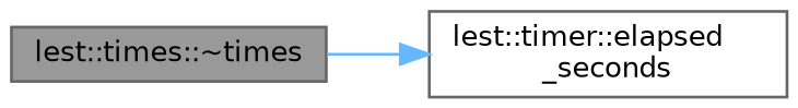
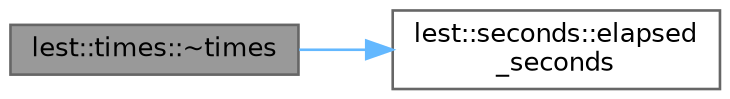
  digraph {
    rankdir=LR
    node [fontname=Helvetica fontsize=10 shape=box style=filled]
    n1 [color=gray40 fillcolor=grey60 fontcolor=black height=0.2 label="lest::times::~times" width=0.4]
-   n2 [color=grey40 fillcolor=white height=0.2 label="lest::timer::elapsed\l_seconds" width=0.4]
+   n2 [color=grey40 fillcolor=white height=0.2 label="lest::seconds::elapsed\l_seconds" width=0.4]
    n1 -> n2 [color=steelblue1 fontname=Helvetica fontsize=10 labelfontname=Helvetica labelfontsize=10 style=solid]
  }
